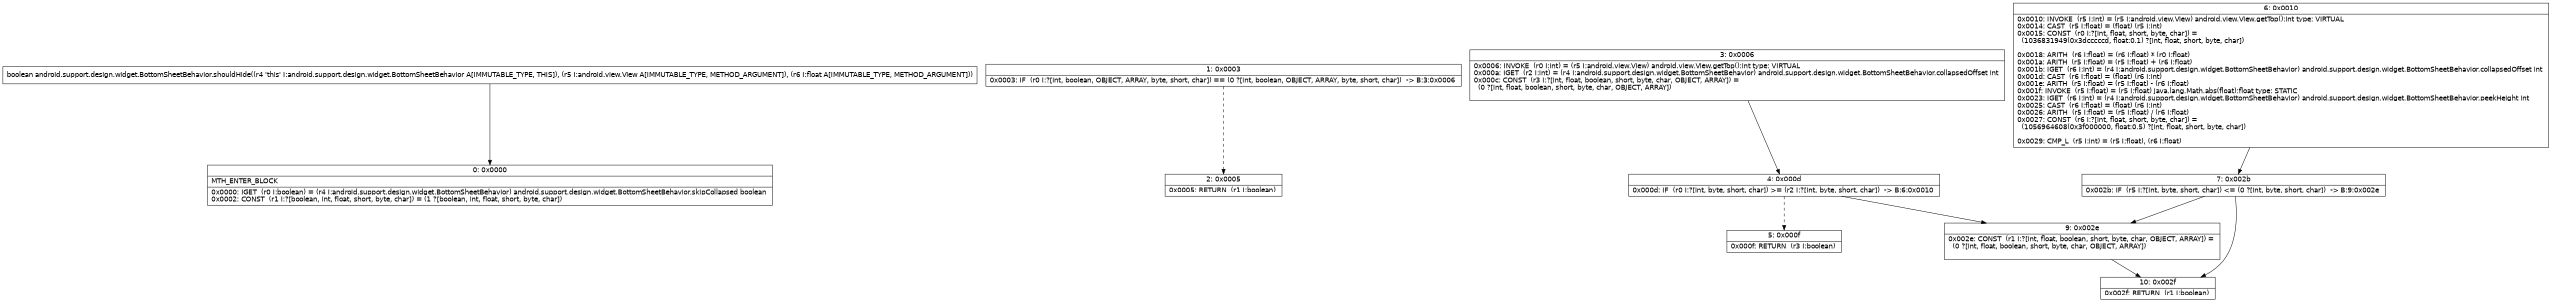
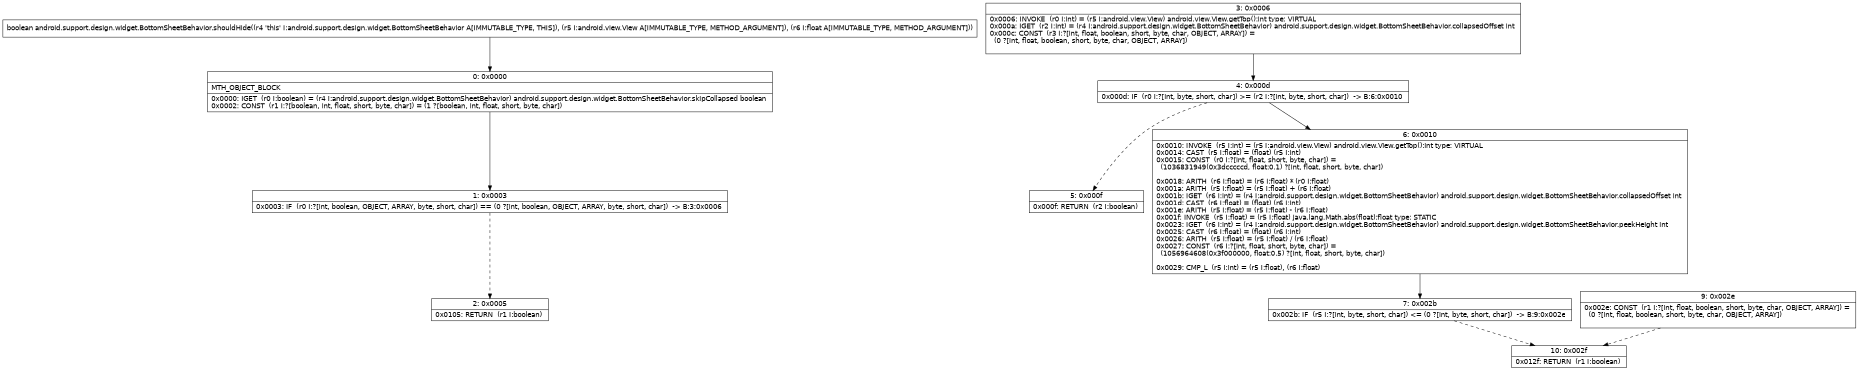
  digraph {
    fontname="DejaVu Sans"
    node [fontname="DejaVu Sans" shape=record]
    edge [fontname="DejaVu Sans"]
-   n1 [label="{0\:\ 0x0000|MTH_ENTER_BLOCK\l|0x0000: IGET  (r0 I:boolean) = (r4 I:android.support.design.widget.BottomSheetBehavior) android.support.design.widget.BottomSheetBehavior.skipCollapsed boolean \l0x0002: CONST  (r1 I:?[boolean, int, float, short, byte, char]) = (1 ?[boolean, int, float, short, byte, char]) \l}"]
+   n1 [label="{0\:\ 0x0000|MTH_OBJECT_BLOCK\l|0x0000: IGET  (r0 I:boolean) = (r4 I:android.support.design.widget.BottomSheetBehavior) android.support.design.widget.BottomSheetBehavior.skipCollapsed boolean \l0x0002: CONST  (r1 I:?[boolean, int, float, short, byte, char]) = (1 ?[boolean, int, float, short, byte, char]) \l}"]
    n2 [label="{1\:\ 0x0003|0x0003: IF  (r0 I:?[int, boolean, OBJECT, ARRAY, byte, short, char]) == (0 ?[int, boolean, OBJECT, ARRAY, byte, short, char])  \-\> B:3:0x0006 \l}"]
-   n3 [label="{2\:\ 0x0005|0x0005: RETURN  (r1 I:boolean) \l}"]
+   n3 [label="{2\:\ 0x0005|0x0105: RETURN  (r1 I:boolean) \l}"]
    n4 [label="{3\:\ 0x0006|0x0006: INVOKE  (r0 I:int) = (r5 I:android.view.View) android.view.View.getTop():int type: VIRTUAL \l0x000a: IGET  (r2 I:int) = (r4 I:android.support.design.widget.BottomSheetBehavior) android.support.design.widget.BottomSheetBehavior.collapsedOffset int \l0x000c: CONST  (r3 I:?[int, float, boolean, short, byte, char, OBJECT, ARRAY]) = \l  (0 ?[int, float, boolean, short, byte, char, OBJECT, ARRAY])\l \l}"]
    n5 [label="{4\:\ 0x000d|0x000d: IF  (r0 I:?[int, byte, short, char]) \>= (r2 I:?[int, byte, short, char])  \-\> B:6:0x0010 \l}"]
-   n6 [label="{5\:\ 0x000f|0x000f: RETURN  (r3 I:boolean) \l}"]
+   n6 [label="{5\:\ 0x000f|0x000f: RETURN  (r2 I:boolean) \l}"]
    n7 [label="{6\:\ 0x0010|0x0010: INVOKE  (r5 I:int) = (r5 I:android.view.View) android.view.View.getTop():int type: VIRTUAL \l0x0014: CAST  (r5 I:float) = (float) (r5 I:int) \l0x0015: CONST  (r0 I:?[int, float, short, byte, char]) = \l  (1036831949(0x3dcccccd, float:0.1) ?[int, float, short, byte, char])\l \l0x0018: ARITH  (r6 I:float) = (r6 I:float) * (r0 I:float) \l0x001a: ARITH  (r5 I:float) = (r5 I:float) + (r6 I:float) \l0x001b: IGET  (r6 I:int) = (r4 I:android.support.design.widget.BottomSheetBehavior) android.support.design.widget.BottomSheetBehavior.collapsedOffset int \l0x001d: CAST  (r6 I:float) = (float) (r6 I:int) \l0x001e: ARITH  (r5 I:float) = (r5 I:float) \- (r6 I:float) \l0x001f: INVOKE  (r5 I:float) = (r5 I:float) java.lang.Math.abs(float):float type: STATIC \l0x0023: IGET  (r6 I:int) = (r4 I:android.support.design.widget.BottomSheetBehavior) android.support.design.widget.BottomSheetBehavior.peekHeight int \l0x0025: CAST  (r6 I:float) = (float) (r6 I:int) \l0x0026: ARITH  (r5 I:float) = (r5 I:float) \/ (r6 I:float) \l0x0027: CONST  (r6 I:?[int, float, short, byte, char]) = \l  (1056964608(0x3f000000, float:0.5) ?[int, float, short, byte, char])\l \l0x0029: CMP_L  (r5 I:int) = (r5 I:float), (r6 I:float) \l}"]
    n8 [label="{7\:\ 0x002b|0x002b: IF  (r5 I:?[int, byte, short, char]) \<= (0 ?[int, byte, short, char])  \-\> B:9:0x002e \l}"]
    n9 [label="{9\:\ 0x002e|0x002e: CONST  (r1 I:?[int, float, boolean, short, byte, char, OBJECT, ARRAY]) = \l  (0 ?[int, float, boolean, short, byte, char, OBJECT, ARRAY])\l \l}"]
-   n10 [label="{10\:\ 0x002f|0x002f: RETURN  (r1 I:boolean) \l}"]
+   n10 [label="{10\:\ 0x002f|0x012f: RETURN  (r1 I:boolean) \l}"]
    n11 [label="{boolean android.support.design.widget.BottomSheetBehavior.shouldHide((r4 'this' I:android.support.design.widget.BottomSheetBehavior A[IMMUTABLE_TYPE, THIS]), (r5 I:android.view.View A[IMMUTABLE_TYPE, METHOD_ARGUMENT]), (r6 I:float A[IMMUTABLE_TYPE, METHOD_ARGUMENT])) }"]
+   n1 -> n2
    n2 -> n3 [style=dashed]
    n4 -> n5
    n5 -> n6 [style=dashed]
-   n5 -> n9
+   n5 -> n7
    n7 -> n8
-   n8 -> n9
-   n8 -> n10 [style=solid]
-   n9 -> n10
+   n8 -> n10 [style=dashed]
+   n9 -> n10 [style=dashed]
    n11 -> n1
  }
